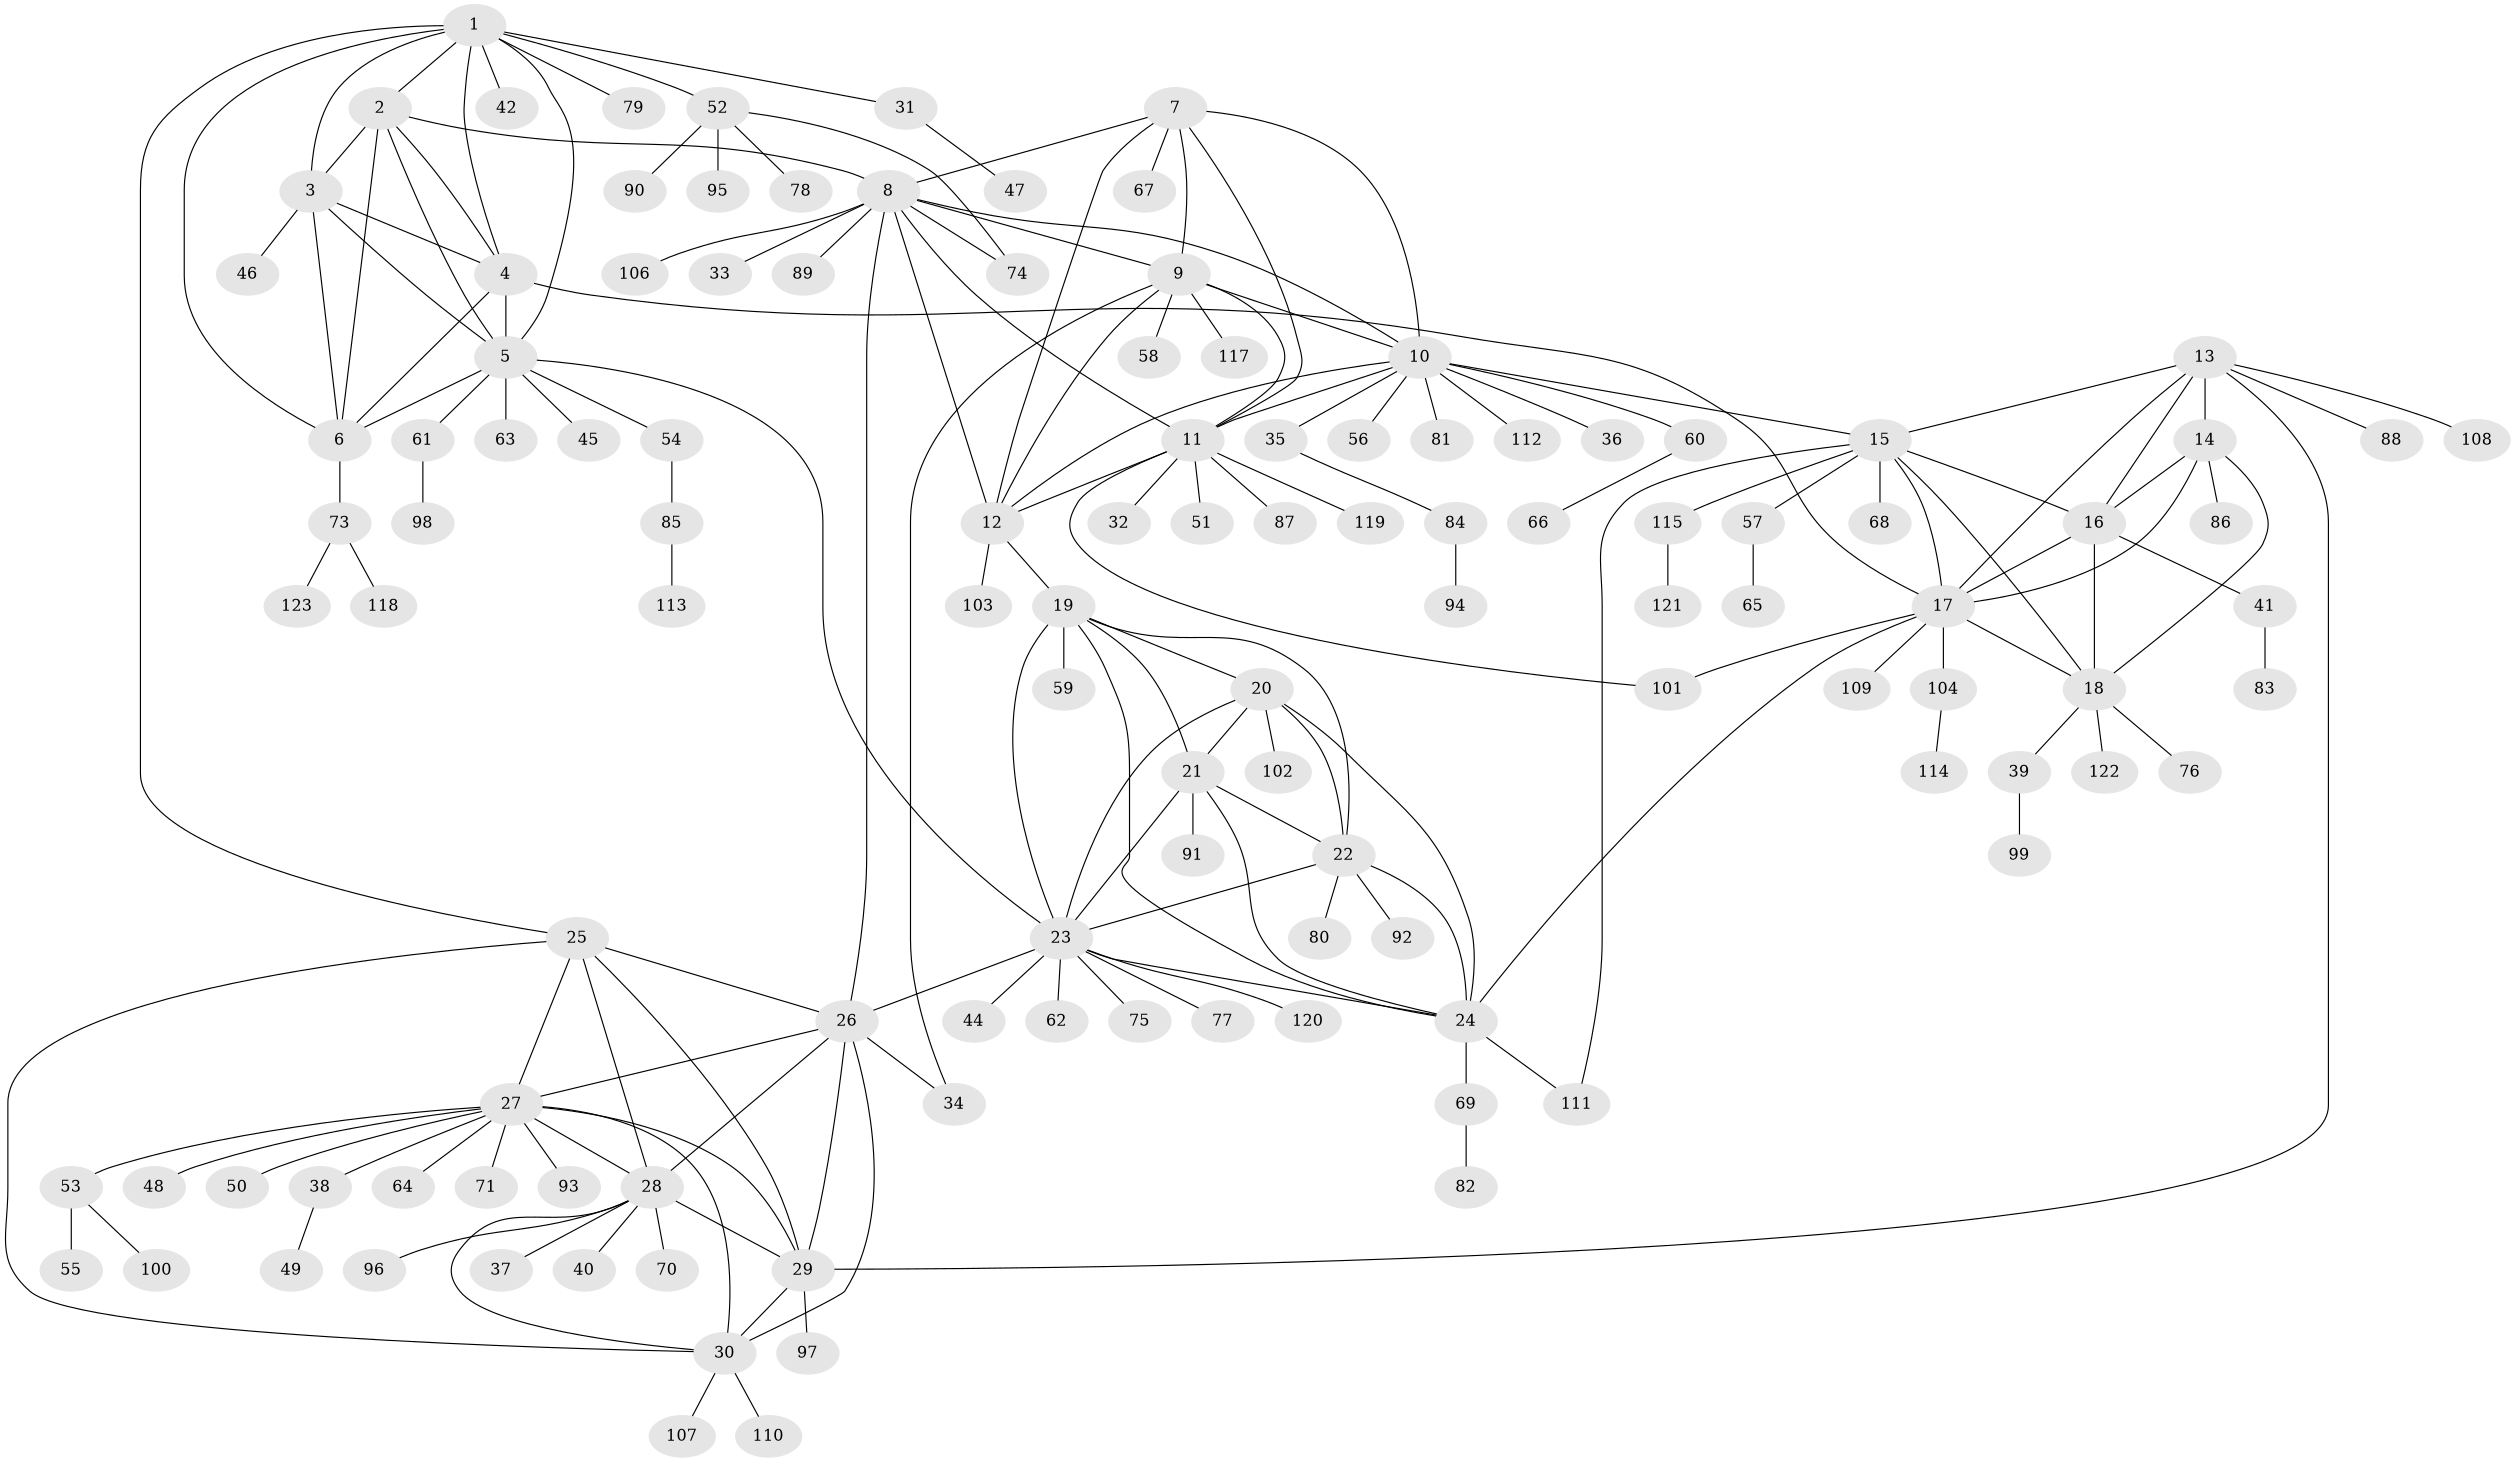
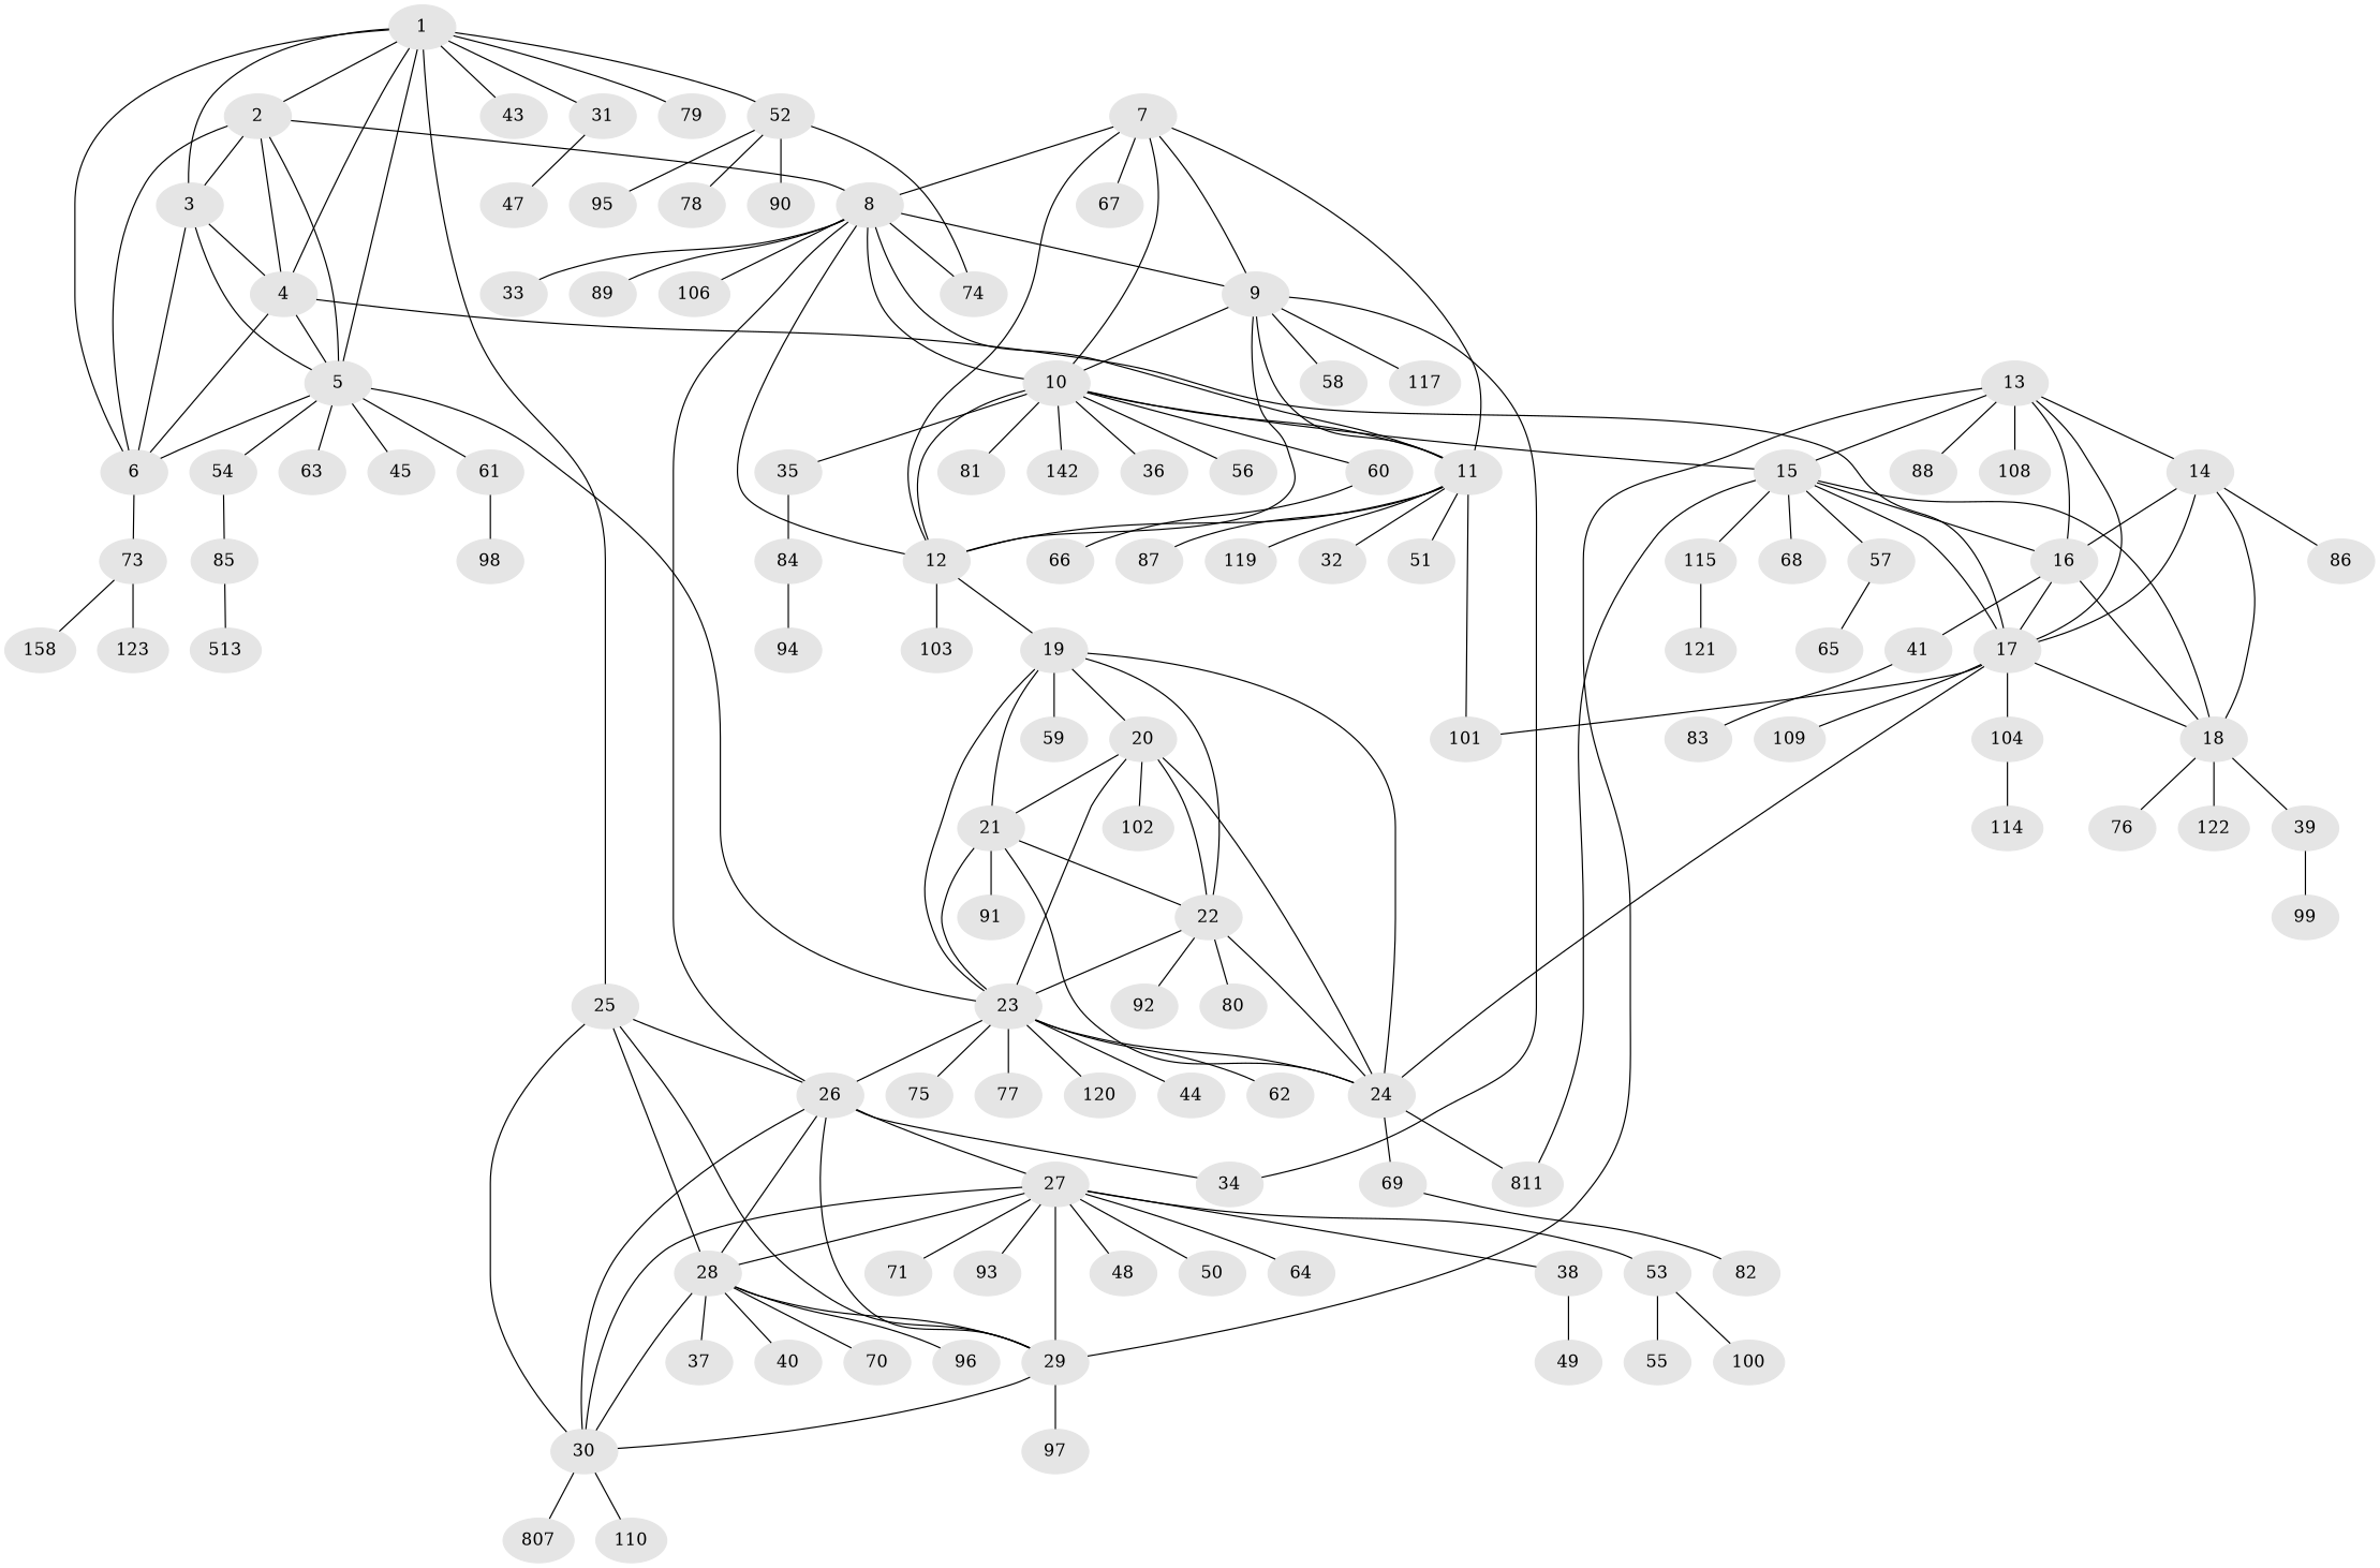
  graph {
    node [color=gray90 style=filled]
    1
    2
    3
    4
    5
    6
    25
    31
-   42
+   42 [label=43]
    52
    79
    8
-   46
    17
    45
    23
    54
    61
    63
    73
    26
    29
    27
    28
    30
    47
    74
    78
    90
    95
    9
    10
    11
    12
    33
    89
    106
    101
    18
    24
    104
    109
    44
    62
    75
    77
    120
    85
    98
-   118
+   118 [label=158]
    123
    7
    67
    34
    58
    117
    15
    35
    36
    56
    60
    81
-   112
+   112 [label=142]
    32
    51
    87
    119
    19
    103
    16
    57
    68
-   111
+   111 [label=811]
    115
    84
    66
    20
    21
    22
    59
    13
    14
    88
    108
    86
    41
    39
    76
    122
    97
    65
    121
    83
    69
    114
    99
    102
    91
    80
    92
    82
    38
    48
    50
    53
    64
    71
    93
    37
    40
    70
    96
-   107
+   107 [label=807]
    110
    49
    55
    100
    94
-   113
+   113 [label=513]
    1 -- 2
    1 -- 3
    1 -- 4
    1 -- 5
    1 -- 6
    1 -- 25
    1 -- 31
    1 -- 42
    1 -- 52
    1 -- 79
    2 -- 3
    2 -- 4
    2 -- 5
    2 -- 6
    2 -- 8
    3 -- 4
    3 -- 5
    3 -- 6
-   3 -- 46
    4 -- 5
    4 -- 6
    4 -- 17
    5 -- 6
    5 -- 45
    5 -- 23
    5 -- 54
    5 -- 61
    5 -- 63
    6 -- 73
    25 -- 26
    25 -- 29
-   25 -- 27
    25 -- 28
    25 -- 30
    31 -- 47
    52 -- 74
    52 -- 78
    52 -- 90
    52 -- 95
    8 -- 26
    8 -- 74
    8 -- 9
    8 -- 10
    8 -- 11
    8 -- 12
    8 -- 33
    8 -- 89
    8 -- 106
    17 -- 101
    17 -- 18
    17 -- 24
    17 -- 104
    17 -- 109
    23 -- 26
    23 -- 24
    23 -- 44
    23 -- 62
    23 -- 75
    23 -- 77
    23 -- 120
    54 -- 85
    61 -- 98
    73 -- 118
    73 -- 123
    26 -- 29
    26 -- 27
    26 -- 28
    26 -- 30
    26 -- 34
    29 -- 30
    29 -- 97
    27 -- 29
    27 -- 28
    27 -- 30
    27 -- 38
    27 -- 48
    27 -- 50
    27 -- 53
    27 -- 64
    27 -- 71
    27 -- 93
    28 -- 29
    28 -- 30
    28 -- 37
    28 -- 40
    28 -- 70
    28 -- 96
    30 -- 107
    30 -- 110
    9 -- 10
    9 -- 11
    9 -- 12
    9 -- 34
    9 -- 58
    9 -- 117
    10 -- 11
    10 -- 12
    10 -- 15
    10 -- 35
    10 -- 36
    10 -- 56
    10 -- 60
    10 -- 81
    10 -- 112
    11 -- 12
    11 -- 101
    11 -- 32
    11 -- 51
    11 -- 87
    11 -- 119
    12 -- 19
    12 -- 103
    18 -- 39
    18 -- 76
    18 -- 122
    24 -- 111
    24 -- 69
    104 -- 114
    85 -- 113
    7 -- 8
    7 -- 9
    7 -- 10
    7 -- 11
    7 -- 12
    7 -- 67
    15 -- 17
    15 -- 18
    15 -- 16
    15 -- 57
    15 -- 68
    15 -- 111
    15 -- 115
    35 -- 84
    60 -- 66
    19 -- 23
    19 -- 24
    19 -- 20
    19 -- 21
    19 -- 22
    19 -- 59
    16 -- 17
    16 -- 18
    16 -- 41
    57 -- 65
    115 -- 121
    84 -- 94
    20 -- 23
    20 -- 24
    20 -- 21
    20 -- 22
    20 -- 102
    21 -- 23
    21 -- 24
    21 -- 22
    21 -- 91
    22 -- 23
    22 -- 24
    22 -- 80
    22 -- 92
    13 -- 17
    13 -- 29
    13 -- 15
    13 -- 16
    13 -- 14
    13 -- 88
    13 -- 108
    14 -- 17
    14 -- 18
    14 -- 16
    14 -- 86
    41 -- 83
    39 -- 99
    69 -- 82
    38 -- 49
    53 -- 55
    53 -- 100
  }
